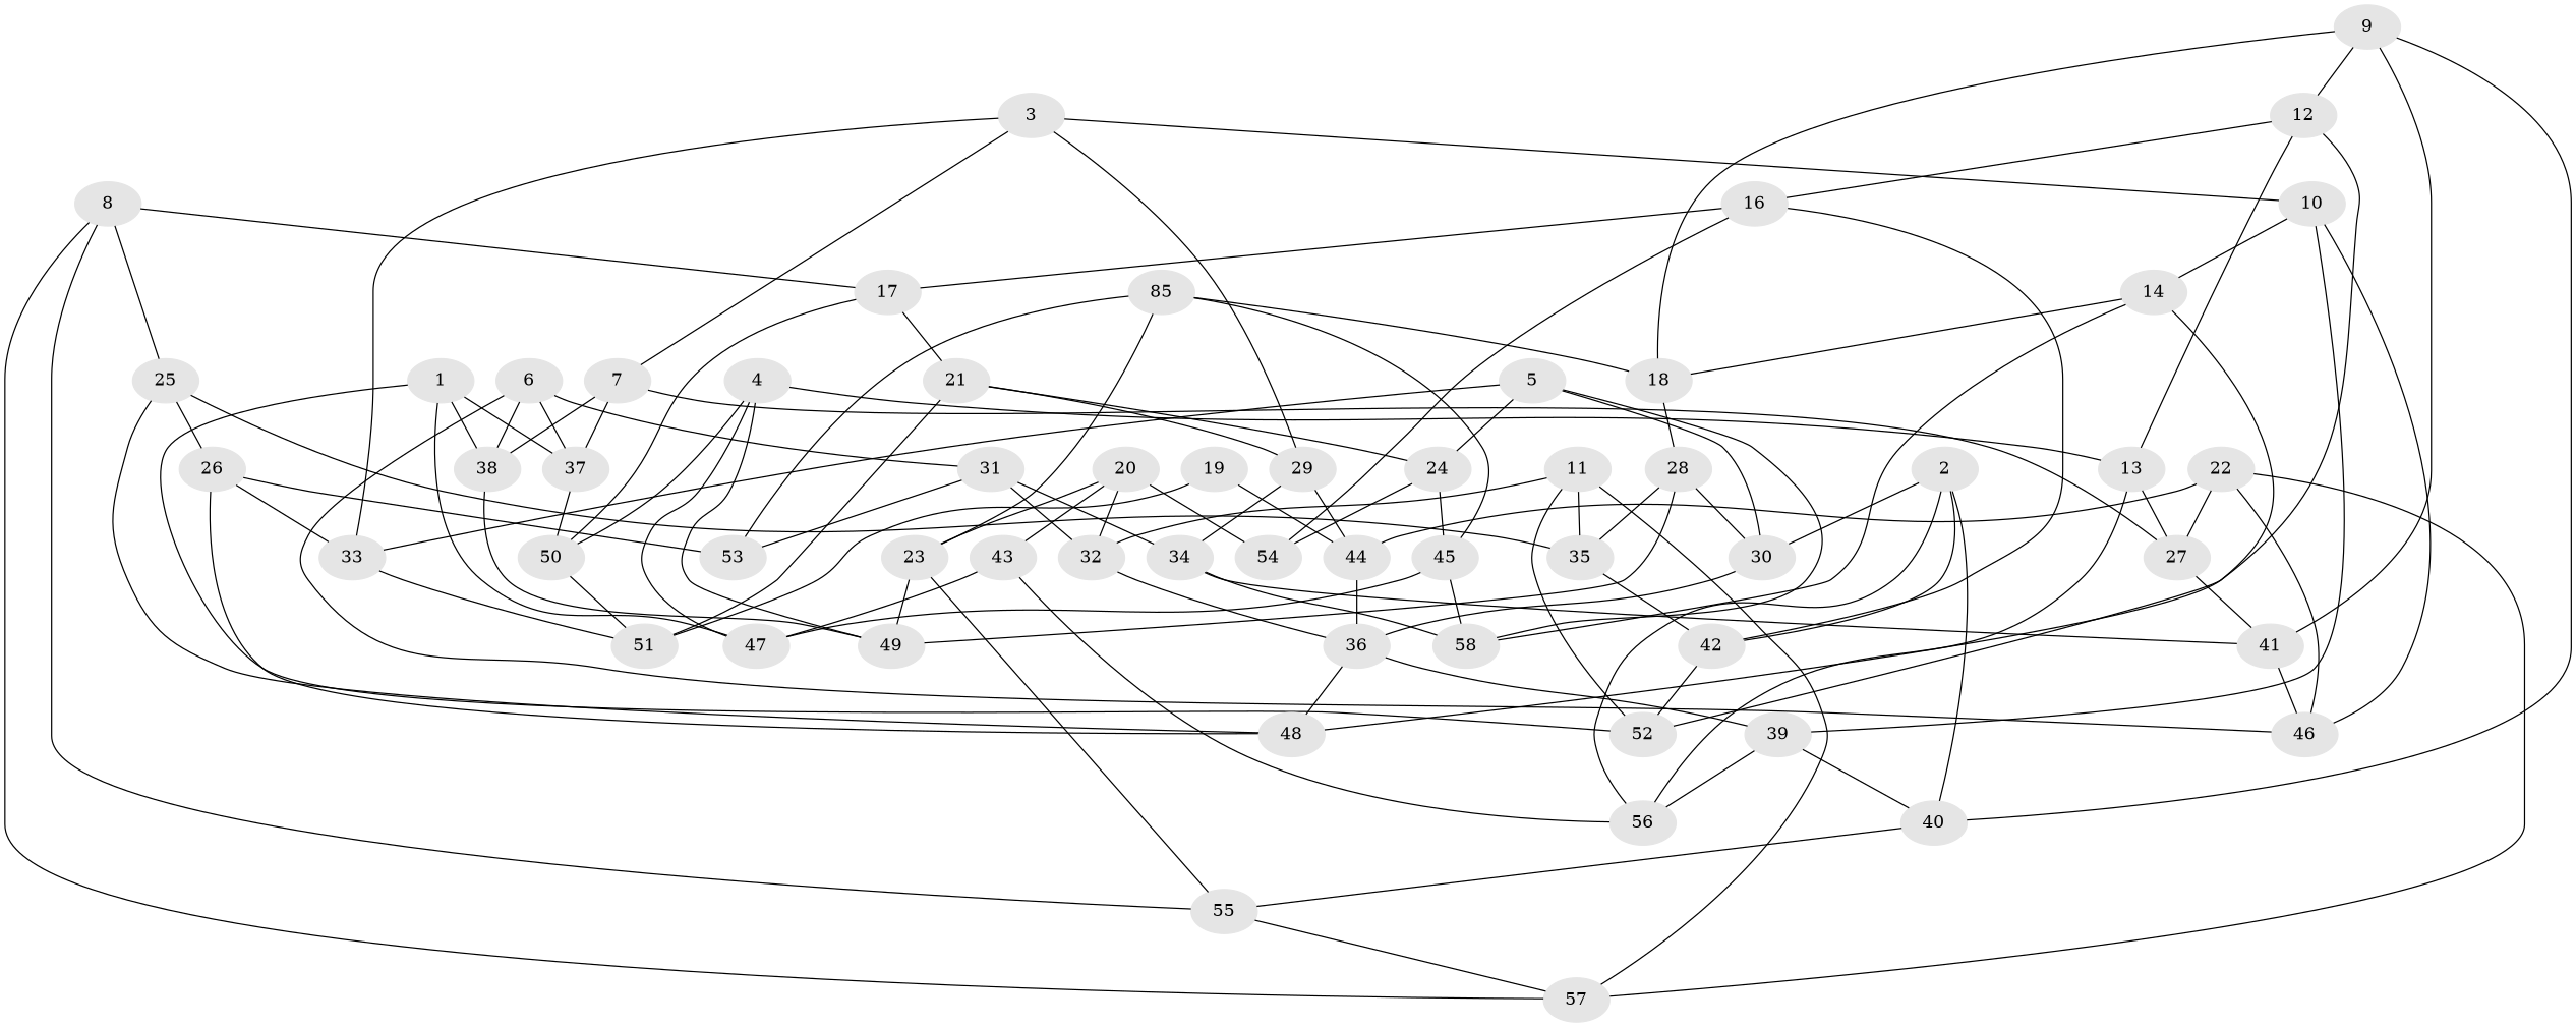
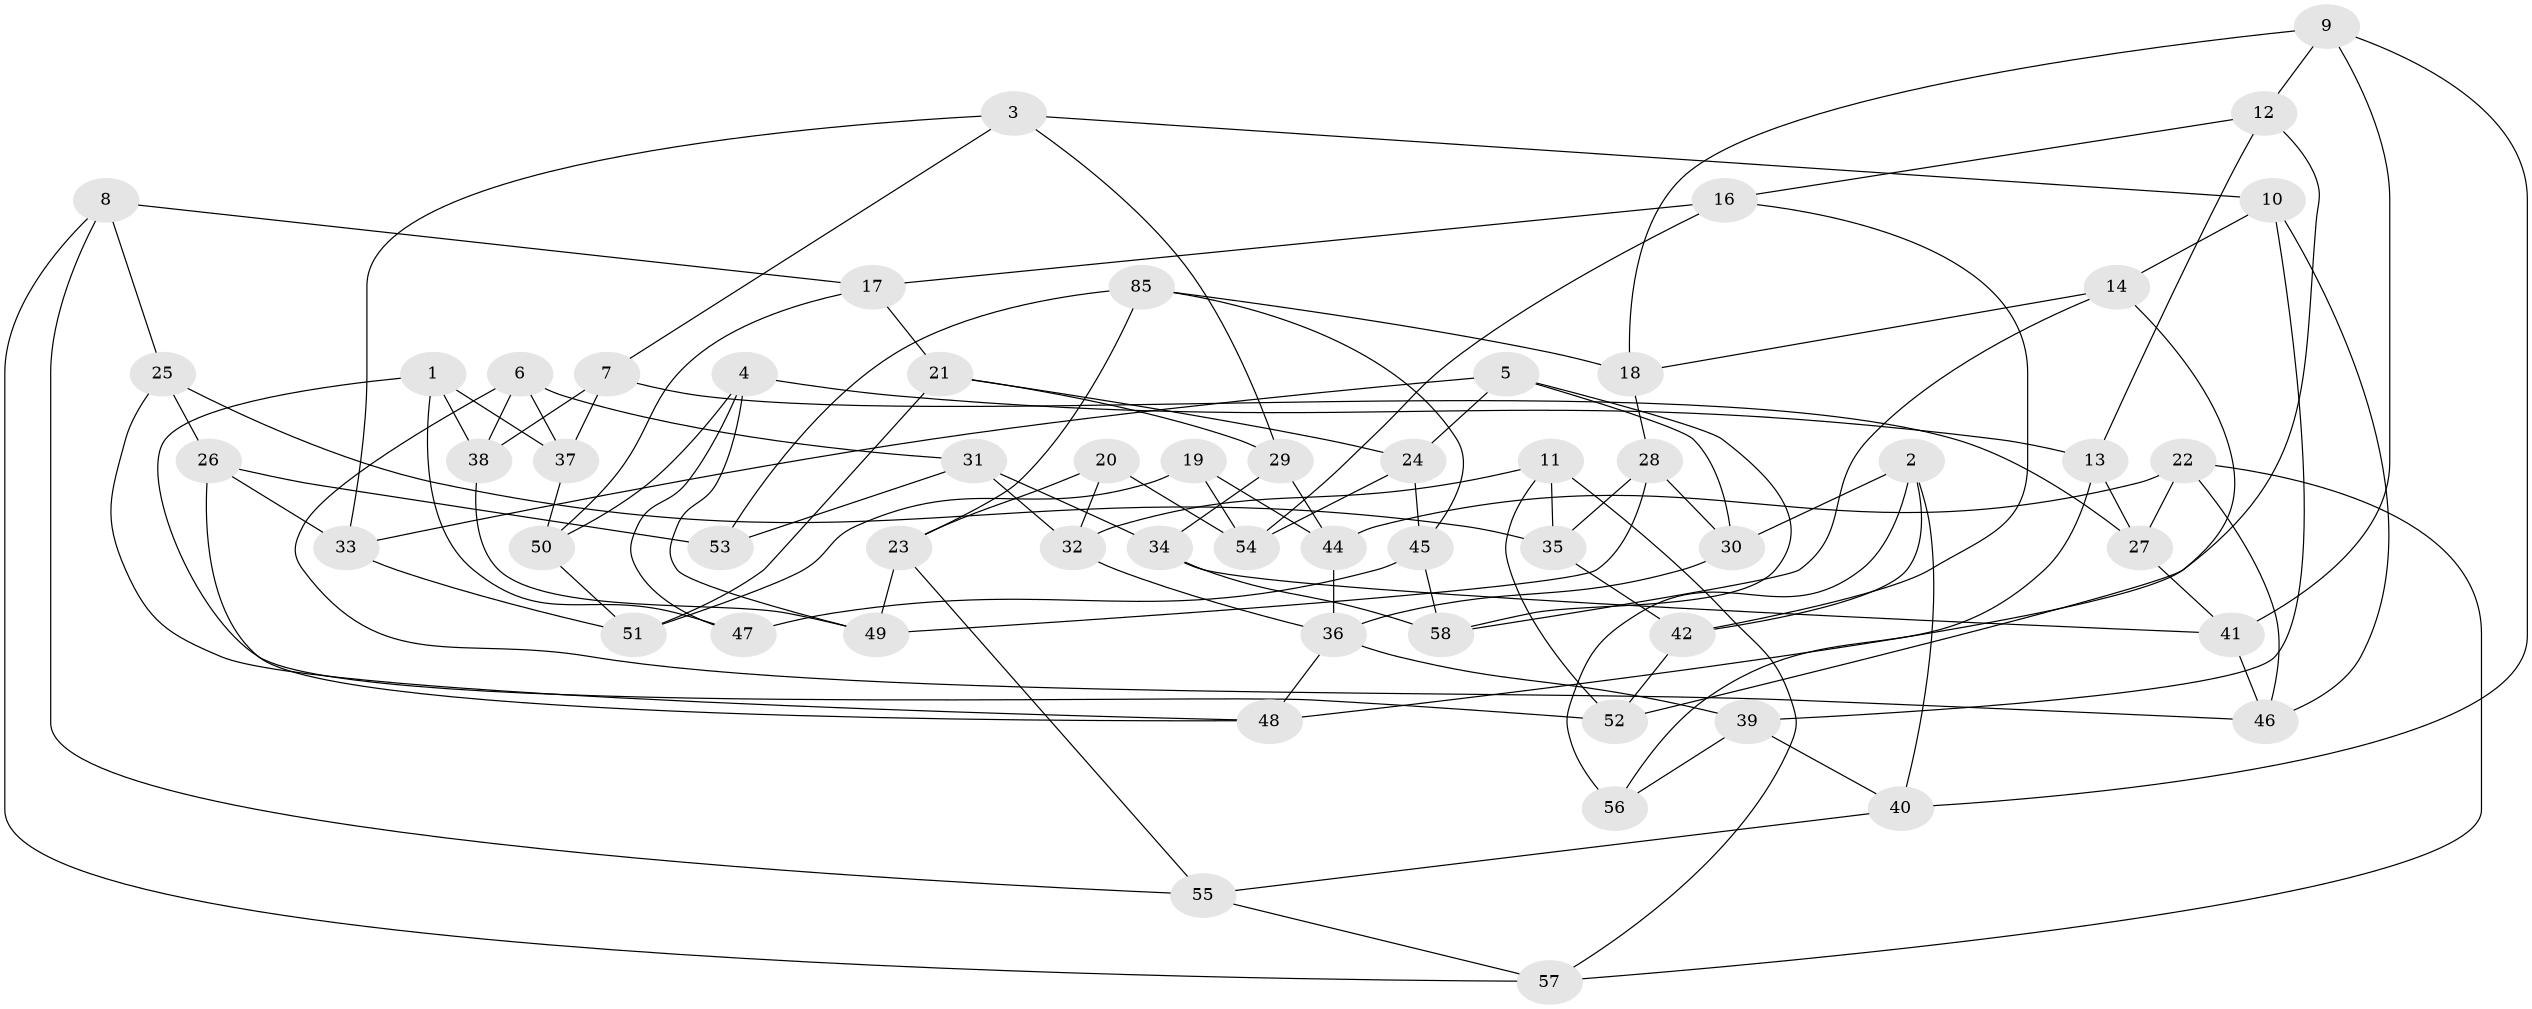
  graph {
    node [color=gray90 style=filled]
    1
    37
    38
    47
    52
    50
    49
    2
    30
    40
    42
    56
    36
    55
    3
    7
    10
    29
    33
    27
    46
    14
    39
    44
    34
    51
    4
    13
    5
    24
    58
    45
    54
    6
    31
    32
    53
    41
    8
    17
    25
    57
    21
    35
    48
    26
    9
    12
    18
    16
    28
    11
    n53 [label=85]
    23
    19
-   43
    20
    22
    1 -- 37
    1 -- 38
    1 -- 47
    1 -- 52
    37 -- 50
    38 -- 49
    50 -- 51
    2 -- 30
    2 -- 40
    2 -- 42
    2 -- 56
    30 -- 36
    40 -- 55
    42 -- 52
    36 -- 39
    36 -- 48
    55 -- 57
    3 -- 7
    3 -- 10
    3 -- 29
    3 -- 33
    7 -- 37
    7 -- 38
    7 -- 27
    10 -- 46
    10 -- 14
    10 -- 39
    29 -- 44
    29 -- 34
    33 -- 51
    27 -- 41
    14 -- 52
    14 -- 58
    14 -- 18
    39 -- 40
    39 -- 56
    44 -- 36
    34 -- 58
    34 -- 41
    4 -- 47
    4 -- 50
    4 -- 49
    4 -- 13
    13 -- 56
    13 -- 27
    5 -- 30
    5 -- 33
    5 -- 24
    5 -- 58
    24 -- 45
    24 -- 54
    45 -- 47
    45 -- 58
    6 -- 37
    6 -- 38
    6 -- 46
    6 -- 31
    31 -- 34
    31 -- 32
    31 -- 53
    32 -- 36
    41 -- 46
    8 -- 55
    8 -- 17
    8 -- 25
    8 -- 57
    17 -- 50
    17 -- 21
    25 -- 35
    25 -- 48
    25 -- 26
    21 -- 29
    21 -- 51
    21 -- 24
    35 -- 42
    26 -- 33
    26 -- 53
    26 -- 48
    9 -- 40
    9 -- 41
    9 -- 12
    9 -- 18
    12 -- 13
    12 -- 48
    12 -- 16
    18 -- 28
    16 -- 42
    16 -- 54
    16 -- 17
    28 -- 49
    28 -- 30
    28 -- 35
    11 -- 52
    11 -- 32
    11 -- 57
    11 -- 35
    n53 -- 45
    n53 -- 53
    n53 -- 18
    n53 -- 23
    23 -- 49
    23 -- 55
    19 -- 44
    19 -- 51
-   43 -- 47
-   43 -- 56
+   19 -- 54
    20 -- 54
    20 -- 32
    20 -- 23
-   20 -- 43
    22 -- 27
    22 -- 46
    22 -- 44
    22 -- 57
  }
